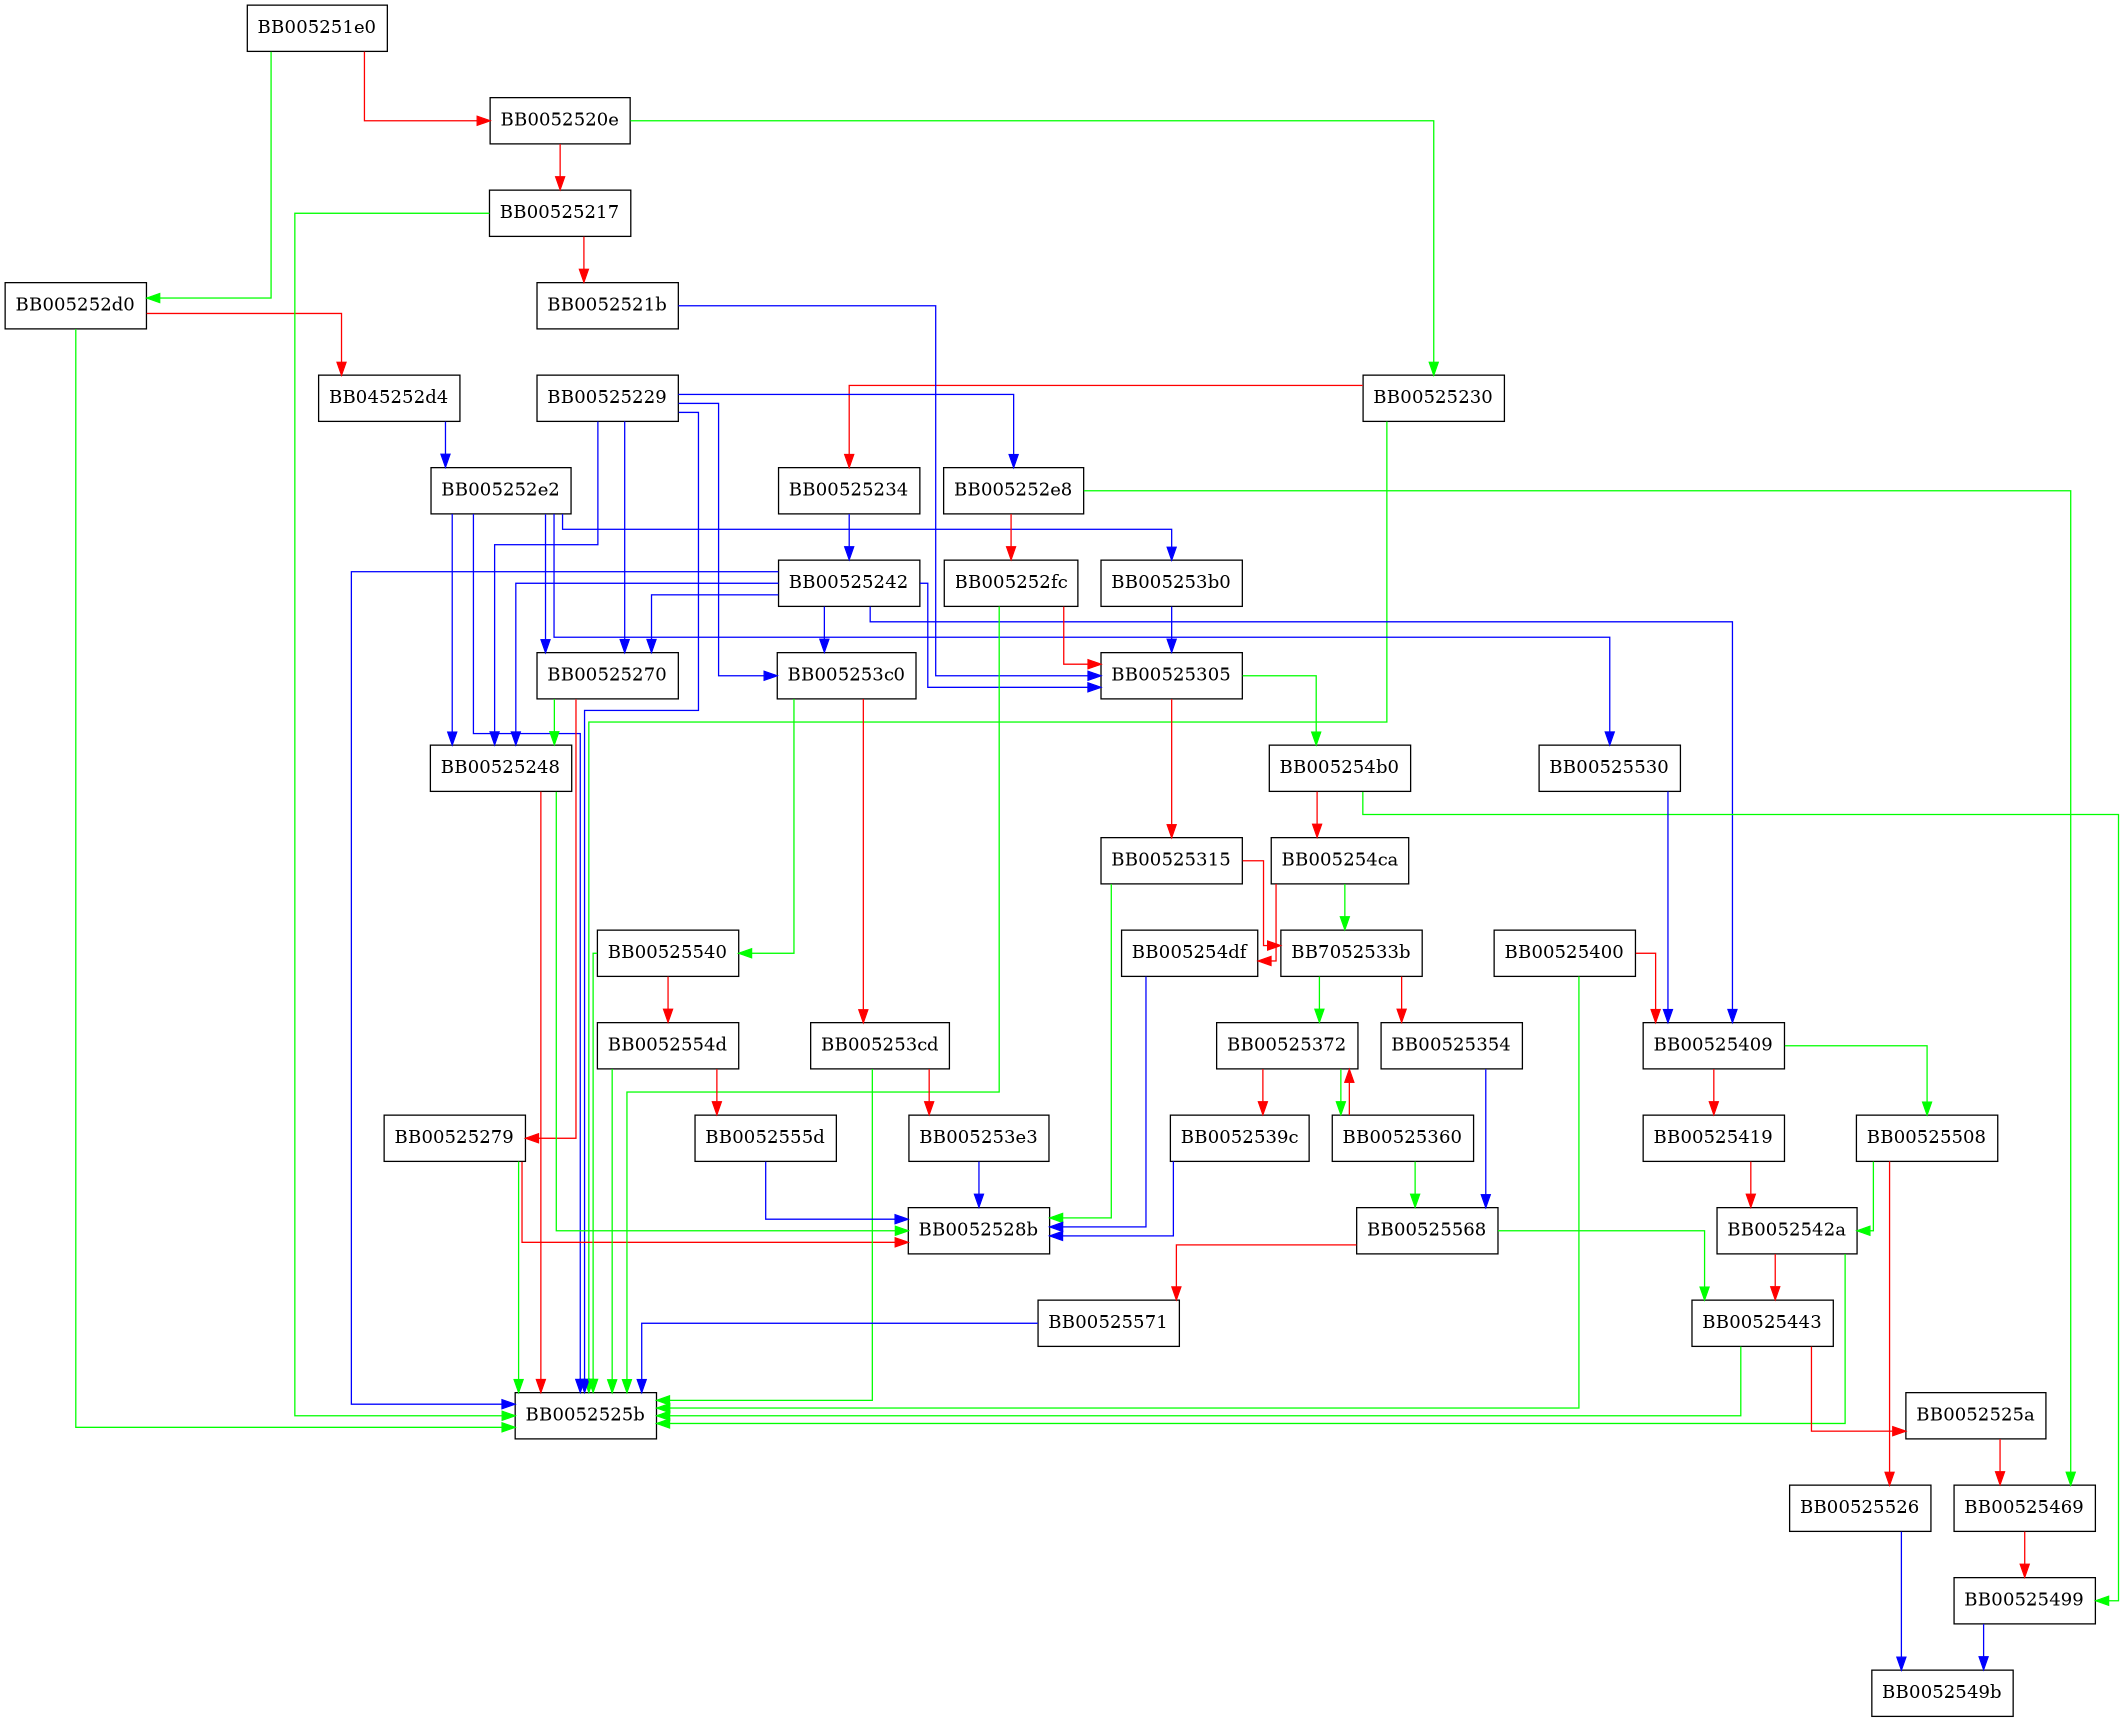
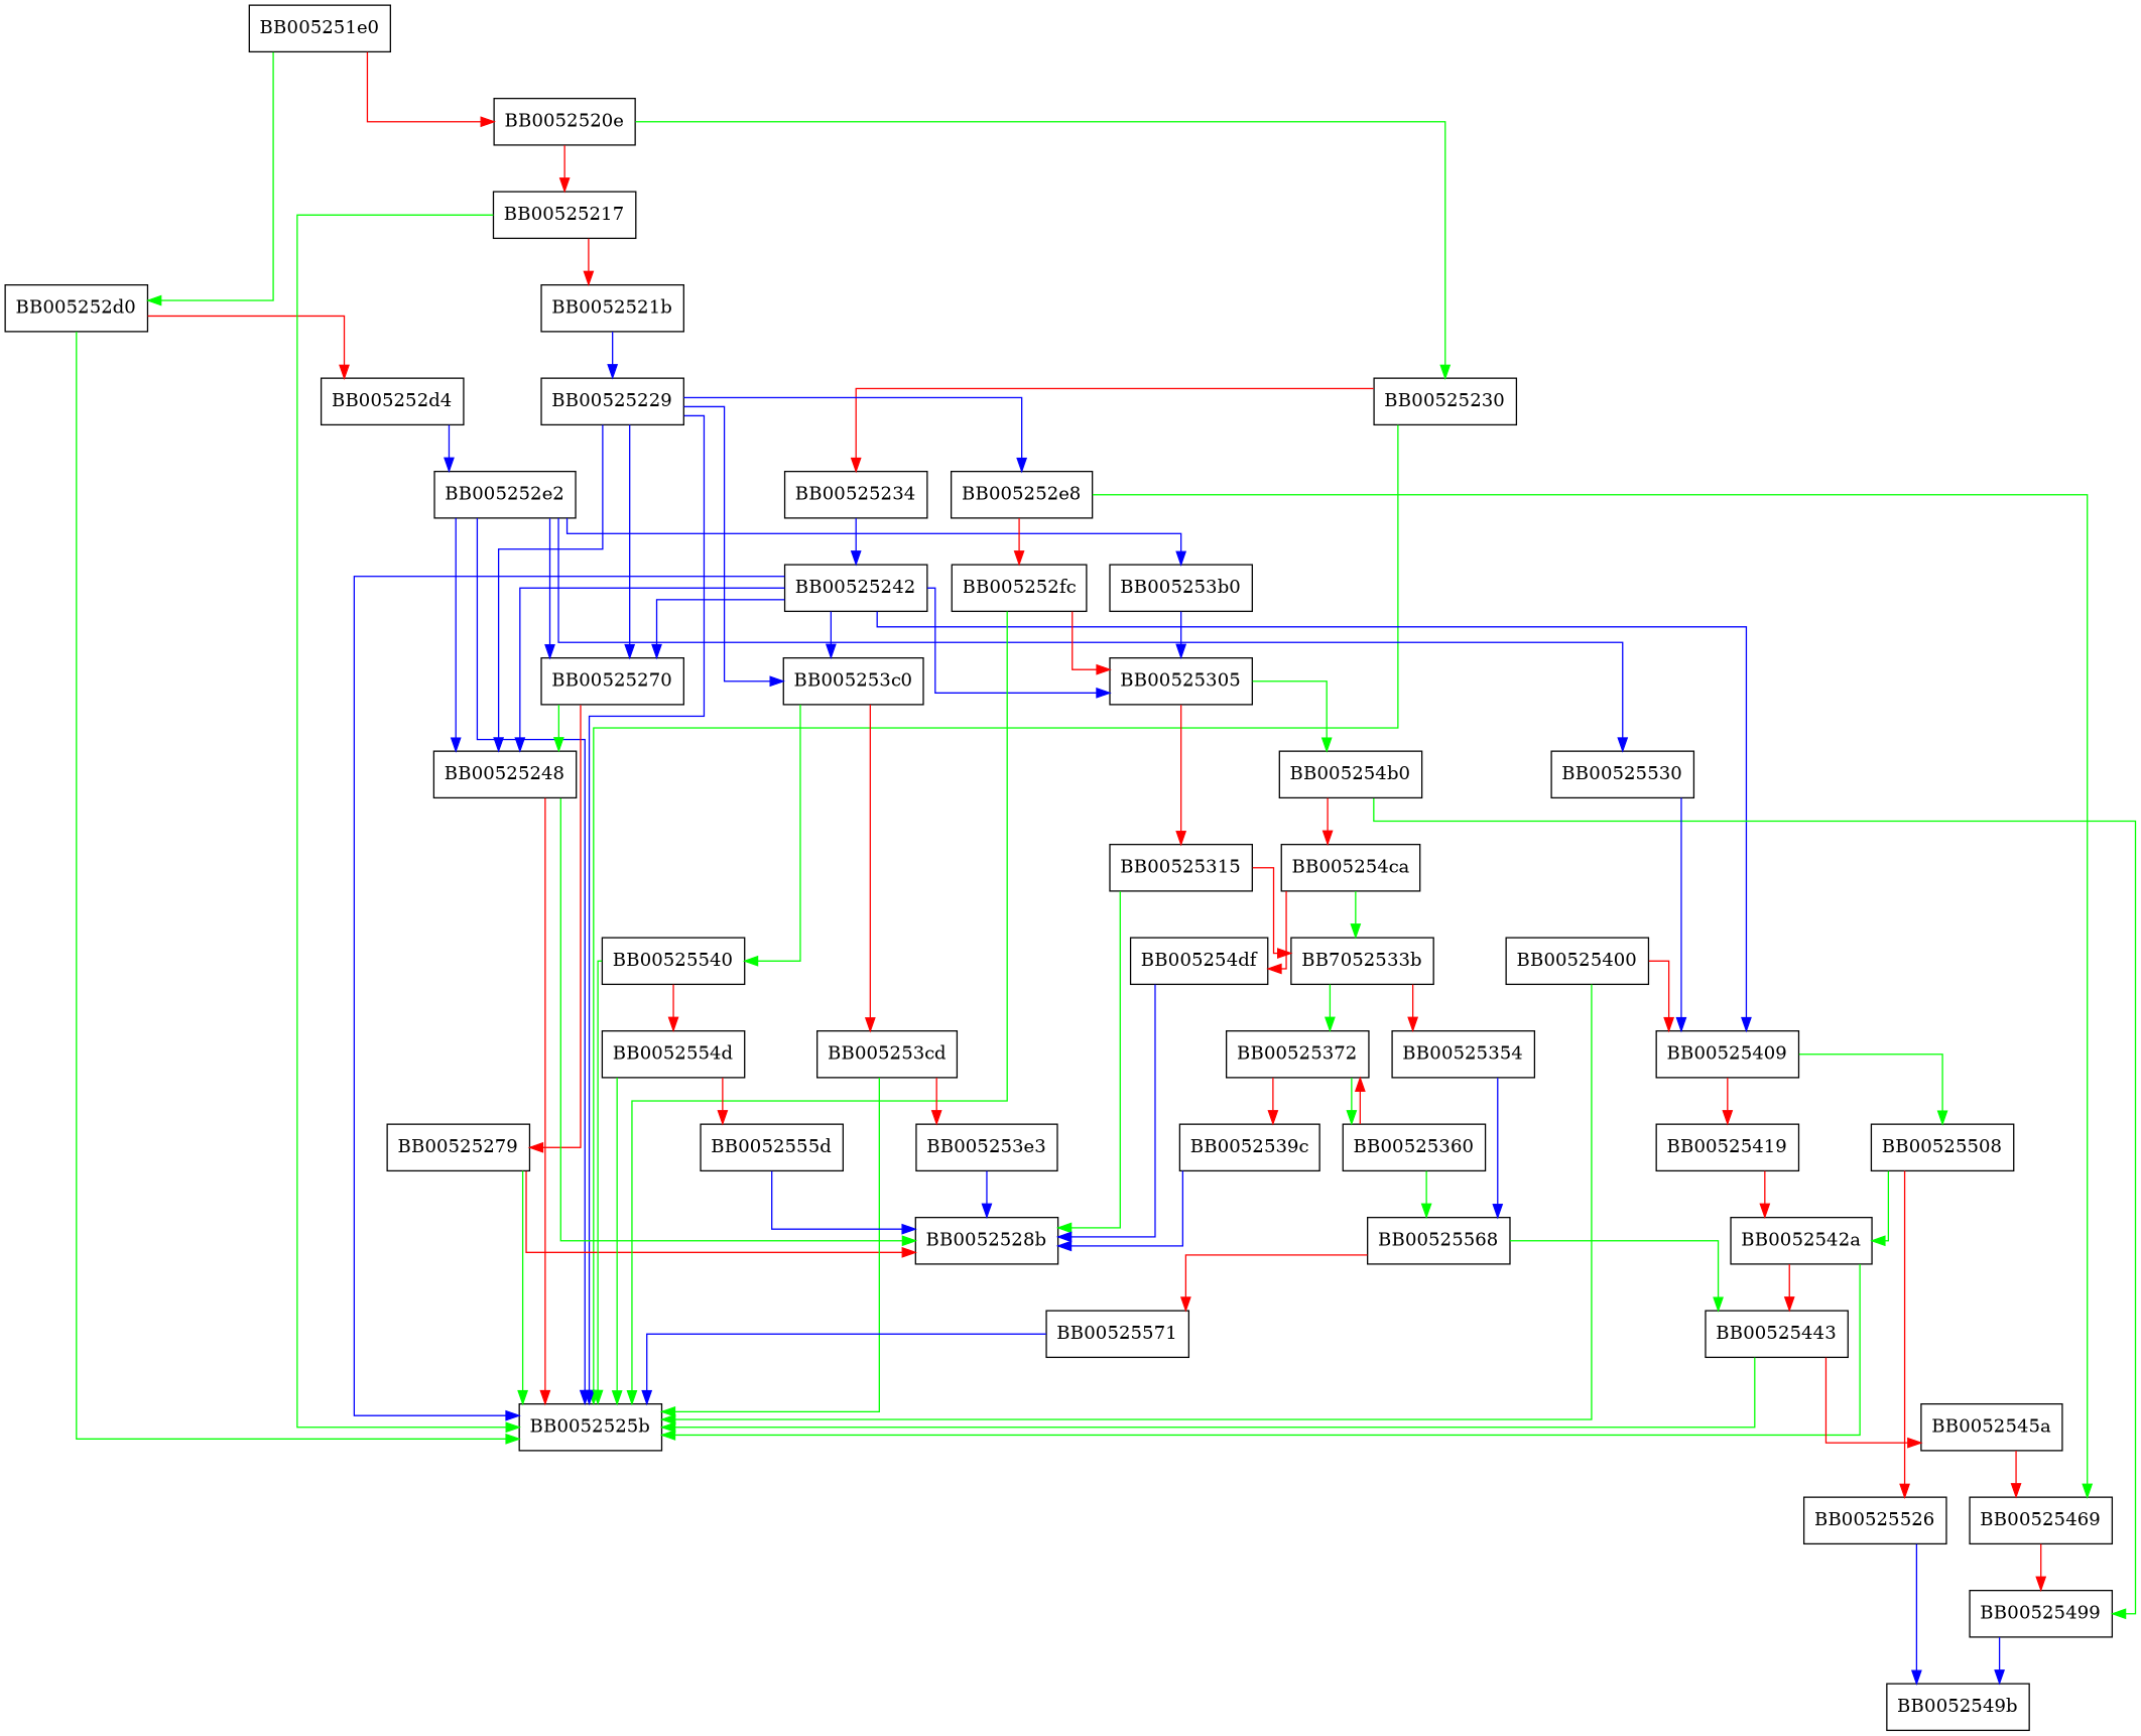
  digraph {
    splines=ortho
    node [shape=box]
    edge [color=red]
    BB005251e0
    BB005252d0
    BB0052520e
    BB0052525b
-   BB005252d4 [label=BB045252d4]
+   BB005252d4
    BB00525230
    BB00525217
    BB005252e2
    BB00525234
    BB0052521b
    BB00525242
    BB00525229
    BB00525270
    BB005252e8
    BB005253c0
    BB00525248
    BB00525279
    BB00525469
    BB005252fc
    BB00525540
    BB005253cd
    BB0052528b
    BB00525499
    BB00525305
    BB00525400
    BB00525409
    BB0052554d
    BB005253e3
    BB005254b0
    BB00525315
    BB00525508
    BB00525419
    BB005254ca
    n34 [label=BB7052533b]
    BB0052542a
    BB00525526
    BB005253b0
    BB00525530
    BB0052549b
    BB005254df
    BB00525372
    BB00525354
    BB00525360
    BB0052539c
    BB00525568
    BB00525443
    BB00525571
-   BB0052545a [label=BB0052525a]
+   BB0052545a
    BB0052555d
    BB005251e0 -> BB005252d0 [color=green]
    BB005251e0 -> BB0052520e
    BB005252d0 -> BB0052525b [color=green]
    BB005252d0 -> BB005252d4
    BB0052520e -> BB00525230 [color=green]
    BB0052520e -> BB00525217
    BB005252d4 -> BB005252e2 [color=blue]
    BB00525230 -> BB0052525b [color=green]
    BB00525230 -> BB00525234
    BB00525217 -> BB0052525b [color=green]
    BB00525217 -> BB0052521b
    BB005252e2 -> BB0052525b [color=blue]
    BB005252e2 -> BB00525270 [color=blue]
    BB005252e2 -> BB00525248 [color=blue]
    BB005252e2 -> BB005253b0 [color=blue]
    BB005252e2 -> BB00525530 [color=blue]
    BB00525234 -> BB00525242 [color=blue]
-   BB0052521b -> BB00525305 [color=blue]
+   BB0052521b -> BB00525229 [color=blue]
    BB00525242 -> BB0052525b [color=blue]
    BB00525242 -> BB00525270 [color=blue]
    BB00525242 -> BB005253c0 [color=blue]
    BB00525242 -> BB00525248 [color=blue]
    BB00525242 -> BB00525305 [color=blue]
    BB00525242 -> BB00525409 [color=blue]
    BB00525229 -> BB0052525b [color=blue]
    BB00525229 -> BB00525270 [color=blue]
    BB00525229 -> BB005252e8 [color=blue]
    BB00525229 -> BB005253c0 [color=blue]
    BB00525229 -> BB00525248 [color=blue]
    BB00525270 -> BB00525248 [color=green]
    BB00525270 -> BB00525279
    BB005252e8 -> BB00525469 [color=green]
    BB005252e8 -> BB005252fc
    BB005253c0 -> BB00525540 [color=green]
    BB005253c0 -> BB005253cd
    BB00525248 -> BB0052525b
    BB00525248 -> BB0052528b [color=green]
    BB00525279 -> BB0052525b [color=green]
    BB00525279 -> BB0052528b
    BB00525469 -> BB00525499
    BB005252fc -> BB0052525b [color=green]
    BB005252fc -> BB00525305
    BB00525540 -> BB0052525b [color=green]
    BB00525540 -> BB0052554d
    BB005253cd -> BB0052525b [color=green]
    BB005253cd -> BB005253e3
    BB00525499 -> BB0052549b [color=blue]
    BB00525305 -> BB005254b0 [color=green]
    BB00525305 -> BB00525315
    BB00525400 -> BB0052525b [color=green]
    BB00525400 -> BB00525409
    BB00525409 -> BB00525508 [color=green]
    BB00525409 -> BB00525419
    BB0052554d -> BB0052525b [color=green]
    BB0052554d -> BB0052555d
    BB005253e3 -> BB0052528b [color=blue]
    BB005254b0 -> BB00525499 [color=green]
    BB005254b0 -> BB005254ca
    BB00525315 -> BB0052528b [color=green]
    BB00525315 -> n34
    BB00525508 -> BB0052542a [color=green]
    BB00525508 -> BB00525526
    BB00525419 -> BB0052542a
    BB005254ca -> n34 [color=green]
    BB005254ca -> BB005254df
    n34 -> BB00525372 [color=green]
    n34 -> BB00525354
    BB0052542a -> BB0052525b [color=green]
    BB0052542a -> BB00525443
    BB00525526 -> BB0052549b [color=blue]
    BB005253b0 -> BB00525305 [color=blue]
    BB00525530 -> BB00525409 [color=blue]
    BB005254df -> BB0052528b [color=blue]
    BB00525372 -> BB00525360 [color=green]
    BB00525372 -> BB0052539c
    BB00525354 -> BB00525568 [color=blue]
    BB00525360 -> BB00525372
    BB00525360 -> BB00525568 [color=green]
    BB0052539c -> BB0052528b [color=blue]
    BB00525568 -> BB00525443 [color=green]
    BB00525568 -> BB00525571
    BB00525443 -> BB0052525b [color=green]
    BB00525443 -> BB0052545a
    BB00525571 -> BB0052525b [color=blue]
    BB0052545a -> BB00525469
    BB0052555d -> BB0052528b [color=blue]
  }
